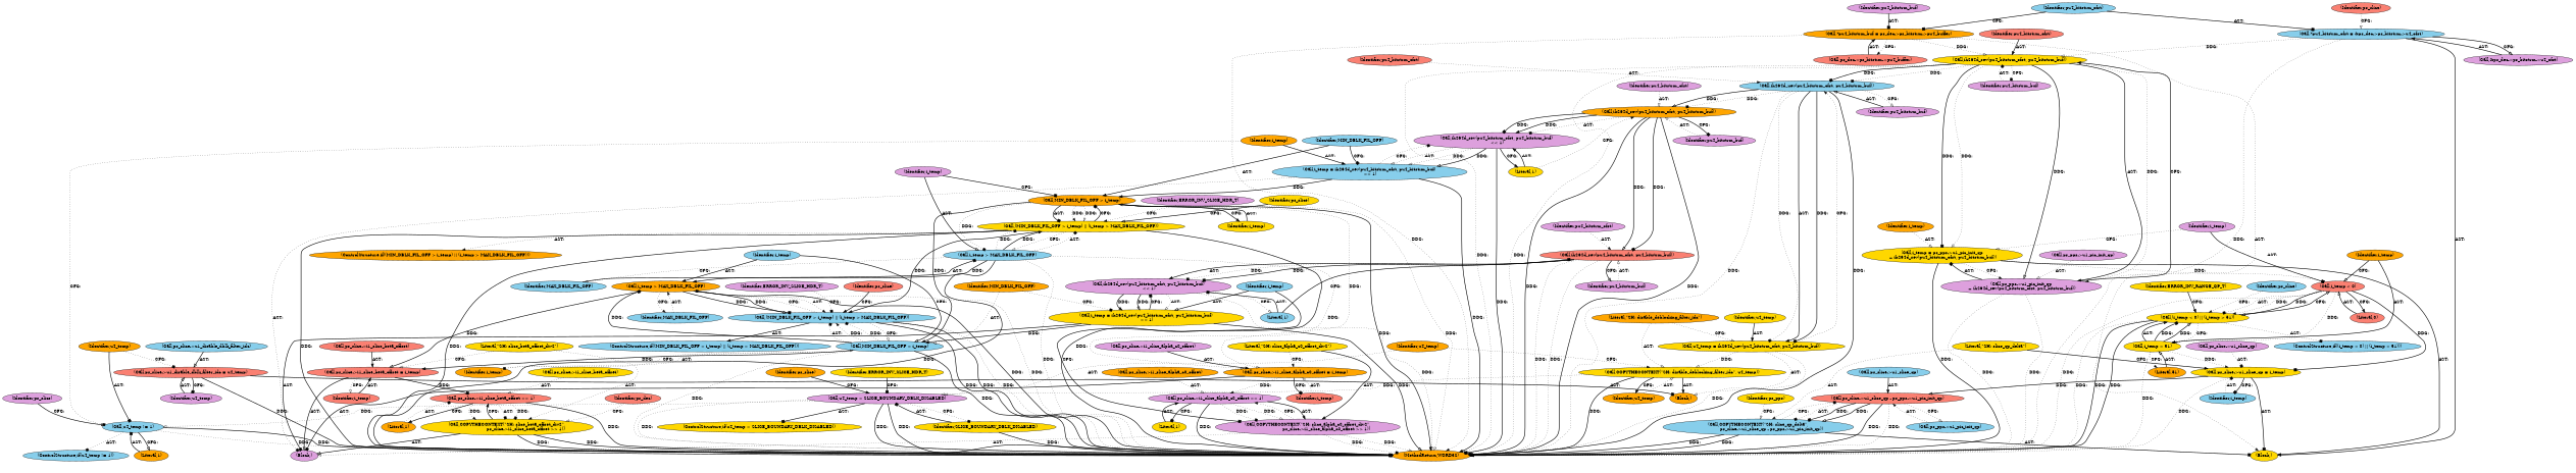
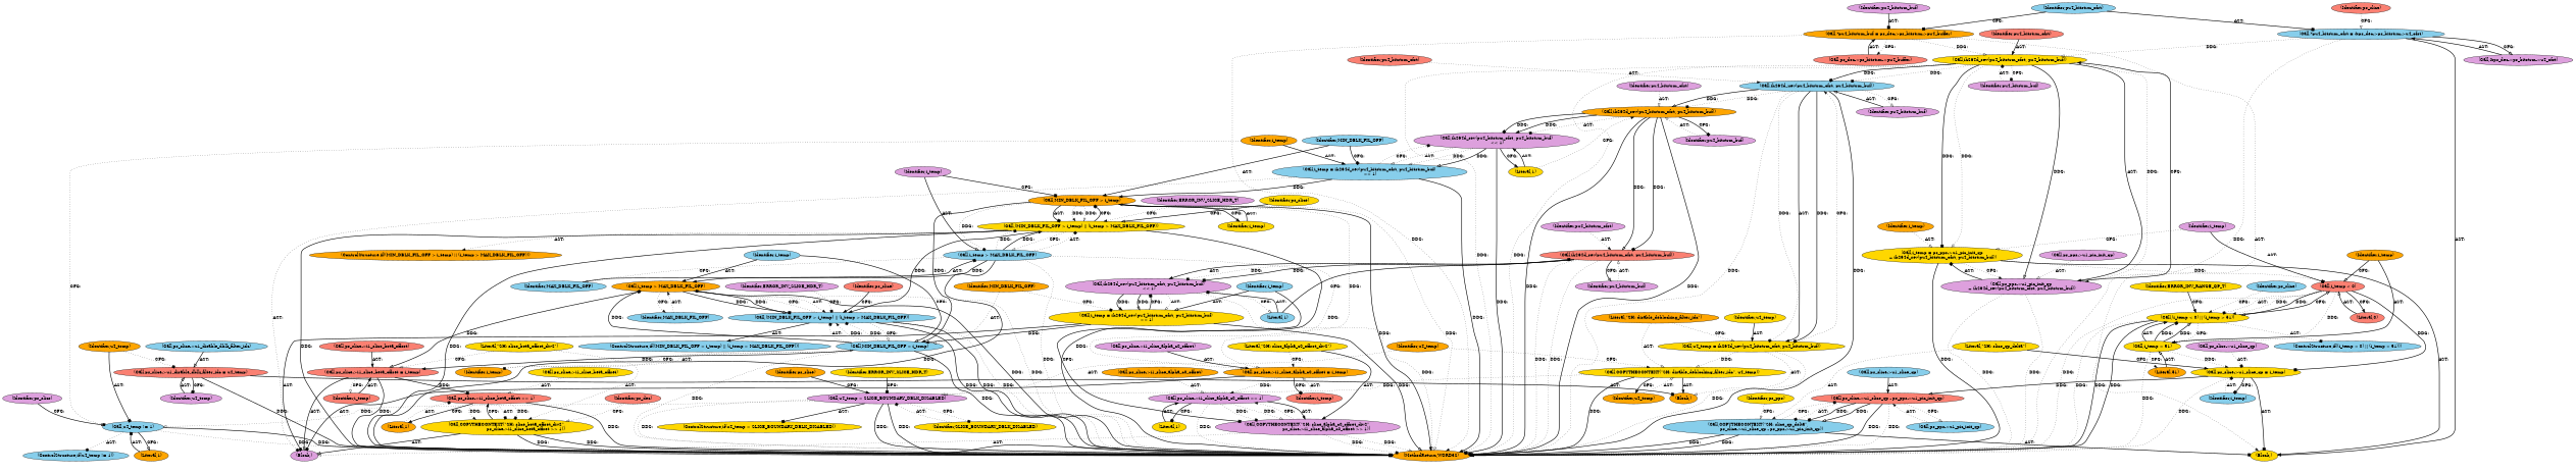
  digraph {
    node [fillcolor=gold style=filled]
    edge [arrowhead=normal style=bold]
    n1 [label="(Call,ih264d_sev(pu4_bitstrm_ofst, pu4_bitstrm_buf))"]
    n2 [label="(Call,i_temp = ps_pps->u1_pic_init_qp\n + ih264d_sev(pu4_bitstrm_ofst, pu4_bitstrm_buf))"]
    n3 [fillcolor=plum label="(Call,ps_pps->u1_pic_init_qp\n + ih264d_sev(pu4_bitstrm_ofst, pu4_bitstrm_buf))"]
    n4 [fillcolor=skyblue label="(Call,ih264d_uev(pu4_bitstrm_ofst, pu4_bitstrm_buf))"]
    n5 [fillcolor=orange label="(MethodReturn,WORD32)"]
    n6 [fillcolor=plum label="(Identifier,pu4_bitstrm_buf)"]
    n7 [label="(Block,)"]
    n8 [fillcolor=salmon label="(Call,i_temp < 0)"]
    n9 [label="(Call,u4_temp = ih264d_uev(pu4_bitstrm_ofst, pu4_bitstrm_buf))"]
    n10 [fillcolor=orange label="(Call,ih264d_sev(pu4_bitstrm_ofst, pu4_bitstrm_buf))"]
    n11 [fillcolor=plum label="(Identifier,pu4_bitstrm_buf)"]
    n12 [fillcolor=skyblue label="(Call,*pu4_bitstrm_ofst = &ps_dec->ps_bitstrm->u4_ofst)"]
    n13 [fillcolor=plum label="(Call,&ps_dec->ps_bitstrm->u4_ofst)"]
    n14 [fillcolor=orange label="(Call,*pu4_bitstrm_buf = ps_dec->ps_bitstrm->pu4_buffer)"]
    n15 [fillcolor=salmon label="(Call,ps_dec->ps_bitstrm->pu4_buffer)"]
    n16 [label="(Call,(i_temp < 0) || (i_temp > 51))"]
    n17 [label="(Call,i_temp > 51)"]
    n18 [label="(Call,ps_slice->u1_slice_qp = i_temp)"]
    n19 [fillcolor=salmon label="(Literal,0)"]
    n20 [fillcolor=skyblue label="(ControlStructure,if((i_temp < 0) || (i_temp > 51)))"]
    n21 [fillcolor=orange label="(Literal,51)"]
    n22 [fillcolor=salmon label="(Call,ps_slice->u1_slice_qp - ps_pps->u1_pic_init_qp)"]
    n23 [fillcolor=skyblue label="(Identifier,i_temp)"]
    n24 [fillcolor=skyblue label="(Call,COPYTHECONTEXT(\"SH: slice_qp_delta\",\n                    ps_slice->u1_slice_qp - ps_pps->u1_pic_init_qp))"]
    n25 [fillcolor=skyblue label="(Call,ps_pps->u1_pic_init_qp)"]
    n26 [label="(Call,COPYTHECONTEXT(\"SH: disable_deblocking_filter_idc\", u4_temp))"]
    n27 [fillcolor=orange label="(Block,)"]
    n28 [fillcolor=plum label="(Call,ih264d_sev(pu4_bitstrm_ofst, pu4_bitstrm_buf)\n << 1)"]
    n29 [fillcolor=salmon label="(Call,ih264d_sev(pu4_bitstrm_ofst, pu4_bitstrm_buf))"]
    n30 [fillcolor=plum label="(Identifier,pu4_bitstrm_buf)"]
    n31 [fillcolor=plum label="(Call,u4_temp > SLICE_BOUNDARY_DBLK_DISABLED)"]
    n32 [fillcolor=orange label="(Identifier,u4_temp)"]
    n33 [fillcolor=skyblue label="(Call,u4_temp != 1)"]
    n34 [label="(Identifier,SLICE_BOUNDARY_DBLK_DISABLED)"]
    n35 [label="(ControlStructure,if(u4_temp > SLICE_BOUNDARY_DBLK_DISABLED))"]
    n36 [fillcolor=salmon label="(Call,ps_slice->u1_disable_dblk_filter_idc = u4_temp)"]
    n37 [fillcolor=plum label="(Identifier,u4_temp)"]
    n38 [fillcolor=skyblue label="(ControlStructure,if(u4_temp != 1))"]
    n39 [fillcolor=orange label="(Literal,1)"]
    n40 [fillcolor=skyblue label="(Call,i_temp = ih264d_sev(pu4_bitstrm_ofst, pu4_bitstrm_buf)\n << 1)"]
    n41 [label="(Literal,1)"]
    n42 [fillcolor=plum label="(Call,ih264d_sev(pu4_bitstrm_ofst, pu4_bitstrm_buf)\n << 1)"]
    n43 [fillcolor=plum label="(Identifier,pu4_bitstrm_buf)"]
    n44 [fillcolor=orange label="(Call,MIN_DBLK_FIL_OFF > i_temp)"]
    n45 [fillcolor=plum label="(Block,)"]
    n46 [label="(Call,(MIN_DBLK_FIL_OFF > i_temp) || (i_temp > MAX_DBLK_FIL_OFF))"]
    n47 [fillcolor=skyblue label="(Call,i_temp > MAX_DBLK_FIL_OFF)"]
    n48 [fillcolor=orange label="(Call,ps_slice->i1_slice_alpha_c0_offset = i_temp)"]
    n49 [fillcolor=skyblue label="(Call,MIN_DBLK_FIL_OFF > i_temp)"]
    n50 [label="(Identifier,i_temp)"]
    n51 [fillcolor=skyblue label="(Call,(MIN_DBLK_FIL_OFF > i_temp) || (i_temp > MAX_DBLK_FIL_OFF))"]
    n52 [fillcolor=orange label="(ControlStructure,if((MIN_DBLK_FIL_OFF > i_temp) || (i_temp > MAX_DBLK_FIL_OFF)))"]
    n53 [fillcolor=orange label="(Call,i_temp > MAX_DBLK_FIL_OFF)"]
    n54 [fillcolor=skyblue label="(Identifier,MAX_DBLK_FIL_OFF)"]
    n55 [fillcolor=plum label="(Call,ps_slice->i1_slice_alpha_c0_offset >> 1)"]
    n56 [fillcolor=salmon label="(Identifier,i_temp)"]
    n57 [fillcolor=salmon label="(Call,ps_slice->i1_slice_beta_offset = i_temp)"]
    n58 [fillcolor=orange label="(Identifier,i_temp)"]
    n59 [fillcolor=skyblue label="(ControlStructure,if((MIN_DBLK_FIL_OFF > i_temp) || (i_temp > MAX_DBLK_FIL_OFF)))"]
    n60 [fillcolor=skyblue label="(Identifier,MAX_DBLK_FIL_OFF)"]
    n61 [fillcolor=plum label="(Call,COPYTHECONTEXT(\"SH: slice_alpha_c0_offset_div2\",\n                            ps_slice->i1_slice_alpha_c0_offset >> 1))"]
    n62 [label="(Literal,1)"]
    n63 [fillcolor=salmon label="(Call,ps_slice->i1_slice_beta_offset >> 1)"]
    n64 [fillcolor=salmon label="(Identifier,i_temp)"]
    n65 [label="(Call,COPYTHECONTEXT(\"SH: slice_beta_offset_div2\",\n                            ps_slice->i1_slice_beta_offset >> 1))"]
    n66 [fillcolor=orange label="(Literal,1)"]
    n67 [label="(Call,i_temp = ih264d_sev(pu4_bitstrm_ofst, pu4_bitstrm_buf)\n << 1)"]
    n68 [fillcolor=skyblue label="(Literal,1)"]
    n69 [label="(Literal,\"SH: slice_alpha_c0_offset_div2\")"]
    n70 [fillcolor=skyblue label="(Identifier,ps_slice)"]
    n71 [fillcolor=plum label="(Identifier,ERROR_INV_SLICE_HDR_T)"]
    n72 [label="(Literal,\"SH: slice_beta_offset_div2\")"]
    n73 [label="(Identifier,ERROR_INV_SLICE_HDR_T)"]
    n74 [fillcolor=orange label="(Identifier,i_temp)"]
    n75 [fillcolor=plum label="(Identifier,i_temp)"]
    n76 [fillcolor=plum label="(Identifier,pu4_bitstrm_buf)"]
    n77 [fillcolor=plum label="(Identifier,i_temp)"]
    n78 [fillcolor=salmon label="(Call,ps_slice->i1_slice_beta_offset)"]
    n79 [fillcolor=orange label="(Identifier,u4_temp)"]
    n80 [fillcolor=plum label="(Call,ps_pps->u1_pic_init_qp)"]
    n81 [fillcolor=skyblue label="(Call,ps_slice->u1_disable_dblk_filter_idc)"]
    n82 [fillcolor=skyblue label="(Identifier,pu4_bitstrm_ofst)"]
    n83 [label="(Call,ps_slice->i1_slice_beta_offset)"]
    n84 [fillcolor=plum label="(Identifier,pu4_bitstrm_ofst)"]
    n85 [label="(Identifier,ps_pps)"]
    n86 [fillcolor=orange label="(Identifier,u4_temp)"]
    n87 [fillcolor=orange label="(Literal,\"SH: disable_deblocking_filter_idc\")"]
    n88 [label="(Identifier,u4_temp)"]
    n89 [label="(Literal,\"SH: slice_qp_delta\")"]
    n90 [fillcolor=skyblue label="(Identifier,i_temp)"]
    n91 [fillcolor=salmon label="(Identifier,pu4_bitstrm_ofst)"]
    n92 [fillcolor=skyblue label="(Call,ps_slice->u1_slice_qp)"]
    n93 [fillcolor=orange label="(Identifier,i_temp)"]
    n94 [fillcolor=orange label="(Identifier,ps_slice)"]
    n95 [fillcolor=plum label="(Identifier,ps_slice)"]
    n96 [fillcolor=salmon label="(Identifier,pu4_bitstrm_ofst)"]
    n97 [fillcolor=orange label="(Call,ps_slice->i1_slice_alpha_c0_offset)"]
    n98 [fillcolor=salmon label="(Identifier,ps_slice)"]
    n99 [fillcolor=orange label="(Identifier,i_temp)"]
    n100 [fillcolor=skyblue label="(Identifier,MIN_DBLK_FIL_OFF)"]
    n101 [fillcolor=salmon label="(Identifier,ps_dec)"]
    n102 [label="(Identifier,ERROR_INV_RANGE_QP_T)"]
    n103 [fillcolor=plum label="(Call,ps_slice->u1_slice_qp)"]
    n104 [fillcolor=skyblue label="(Identifier,i_temp)"]
    n105 [fillcolor=plum label="(Identifier,ERROR_INV_SLICE_HDR_T)"]
    n106 [fillcolor=plum label="(Call,ps_slice->i1_slice_alpha_c0_offset)"]
    n107 [fillcolor=orange label="(Identifier,MIN_DBLK_FIL_OFF)"]
    n108 [fillcolor=salmon label="(Identifier,ps_slice)"]
    n109 [label="(Identifier,ps_slice)"]
    n110 [fillcolor=plum label="(Identifier,pu4_bitstrm_ofst)"]
    n1 -> n2 [arrowhead=onormal label="DDG: " style=dotted]
    n1 -> n2 [arrowhead=box label="DDG: "]
    n1 -> n3 [label="AST: "]
    n1 -> n3 [label="DDG: " style=dotted]
    n1 -> n3 [arrowhead=onormal label="DDG: "]
    n1 -> n4 [arrowhead=box label="DDG: "]
    n1 -> n4 [arrowhead=box label="DDG: " style=dotted]
    n1 -> n5 [arrowhead=onormal label="DDG: " style=dotted]
    n1 -> n5 [arrowhead=box label="DDG: " style=dotted]
    n1 -> n6 [arrowhead=box label="CFG: " style=dotted]
    n2 -> n3 [label="CFG: " style=dotted]
    n2 -> n5 [label="DDG: "]
    n2 -> n7 [label="AST: "]
    n2 -> n8 [arrowhead=box label="DDG: " style=dotted]
    n3 -> n1 [label="CFG: "]
    n3 -> n2 [arrowhead=box label="AST: "]
    n3 -> n5 [label="DDG: " style=dotted]
    n3 -> n5 [label="DDG: " style=dotted]
    n4 -> n5 [arrowhead=onormal label="DDG: " style=dotted]
    n4 -> n5 [arrowhead=onormal label="DDG: "]
    n4 -> n9 [label="AST: "]
    n4 -> n9 [arrowhead=box label="DDG: "]
    n4 -> n9 [arrowhead=box label="DDG: " style=dotted]
    n4 -> n10 [arrowhead=box label="DDG: " style=dotted]
    n4 -> n10 [arrowhead=onormal label="DDG: "]
    n4 -> n11 [arrowhead=onormal label="CFG: " style=dotted]
    n6 -> n1 [arrowhead=box label="AST: " style=dotted]
    n8 -> n5 [arrowhead=onormal label="DDG: " style=dotted]
    n8 -> n16 [arrowhead=box label="AST: " style=dotted]
    n8 -> n16 [label="DDG: " style=dotted]
    n8 -> n16 [arrowhead=onormal label="DDG: "]
    n8 -> n17 [label="DDG: " style=dotted]
    n8 -> n18 [arrowhead=box label="DDG: "]
    n8 -> n19 [label="CFG: "]
    n9 -> n4 [label="CFG: " style=dotted]
    n9 -> n5 [arrowhead=box label="DDG: " style=dotted]
    n9 -> n26 [arrowhead=onormal label="DDG: " style=dotted]
    n9 -> n27 [arrowhead=onormal label="AST: " style=dotted]
    n10 -> n5 [arrowhead=onormal label="DDG: "]
    n10 -> n5 [arrowhead=box label="DDG: "]
    n10 -> n28 [arrowhead=box label="AST: " style=dotted]
    n10 -> n28 [arrowhead=box label="DDG: "]
    n10 -> n28 [label="DDG: "]
    n10 -> n29 [arrowhead=onormal label="DDG: "]
    n10 -> n29 [arrowhead=box label="DDG: "]
    n10 -> n30 [arrowhead=box label="CFG: "]
    n11 -> n4 [arrowhead=onormal label="AST: "]
    n12 -> n1 [arrowhead=onormal label="DDG: " style=dotted]
    n12 -> n5 [arrowhead=box label="DDG: " style=dotted]
    n12 -> n7 [arrowhead=onormal label="AST: "]
    n12 -> n13 [arrowhead=onormal label="CFG: "]
    n13 -> n12 [label="AST: "]
    n14 -> n1 [arrowhead=onormal label="DDG: " style=dotted]
    n14 -> n5 [label="DDG: " style=dotted]
    n14 -> n7 [label="AST: " style=dotted]
    n14 -> n15 [label="CFG: " style=dotted]
    n15 -> n14 [label="AST: "]
    n16 -> n5 [arrowhead=onormal label="DDG: " style=dotted]
    n16 -> n5 [label="DDG: "]
    n16 -> n5 [arrowhead=onormal label="DDG: "]
    n16 -> n8 [arrowhead=onormal label="CFG: "]
    n16 -> n17 [arrowhead=onormal label="CFG: " style=dotted]
    n16 -> n20 [arrowhead=box label="AST: " style=dotted]
    n17 -> n5 [arrowhead=onormal label="DDG: " style=dotted]
    n17 -> n16 [label="AST: "]
    n17 -> n16 [arrowhead=box label="DDG: "]
    n17 -> n16 [arrowhead=onormal label="DDG: "]
    n17 -> n18 [label="DDG: " style=dotted]
    n17 -> n21 [label="CFG: " style=dotted]
    n18 -> n5 [arrowhead=onormal label="DDG: " style=dotted]
    n18 -> n7 [arrowhead=box label="AST: "]
    n18 -> n22 [arrowhead=onormal label="DDG: "]
    n18 -> n23 [arrowhead=box label="CFG: "]
    n19 -> n8 [arrowhead=onormal label="AST: "]
    n21 -> n17 [arrowhead=onormal label="AST: "]
    n22 -> n5 [label="DDG: "]
    n22 -> n5 [arrowhead=box label="DDG: " style=dotted]
    n22 -> n24 [arrowhead=box label="AST: " style=dotted]
    n22 -> n24 [arrowhead=box label="DDG: "]
    n22 -> n24 [arrowhead=onormal label="DDG: "]
    n22 -> n25 [arrowhead=onormal label="CFG: " style=dotted]
    n23 -> n18 [arrowhead=box label="AST: " style=dotted]
    n24 -> n5 [label="DDG: "]
    n24 -> n5 [arrowhead=onormal label="DDG: "]
    n24 -> n7 [arrowhead=box label="AST: "]
    n24 -> n22 [arrowhead=box label="CFG: " style=dotted]
    n25 -> n22 [label="AST: " style=dotted]
    n26 -> n5 [label="DDG: "]
    n26 -> n27 [label="AST: "]
    n26 -> n31 [arrowhead=onormal label="DDG: " style=dotted]
    n26 -> n32 [label="CFG: "]
    n28 -> n5 [arrowhead=box label="DDG: "]
    n28 -> n40 [arrowhead=onormal label="AST: " style=dotted]
    n28 -> n40 [arrowhead=onormal label="DDG: " style=dotted]
    n28 -> n40 [arrowhead=onormal label="DDG: "]
    n28 -> n41 [label="CFG: "]
    n29 -> n5 [label="DDG: " style=dotted]
    n29 -> n5 [label="DDG: " style=dotted]
    n29 -> n42 [label="AST: "]
    n29 -> n42 [arrowhead=box label="DDG: " style=dotted]
    n29 -> n42 [arrowhead=box label="DDG: "]
    n29 -> n43 [arrowhead=onormal label="CFG: "]
    n30 -> n10 [arrowhead=onormal label="AST: " style=dotted]
    n31 -> n5 [label="DDG: " style=dotted]
    n31 -> n5 [label="DDG: "]
    n31 -> n5 [arrowhead=onormal label="DDG: "]
    n31 -> n33 [arrowhead=onormal label="DDG: " style=dotted]
    n31 -> n34 [arrowhead=box label="CFG: " style=dotted]
    n31 -> n35 [arrowhead=box label="AST: "]
    n32 -> n26 [arrowhead=onormal label="AST: " style=dotted]
    n33 -> n5 [arrowhead=box label="DDG: " style=dotted]
    n33 -> n5 [arrowhead=onormal label="DDG: "]
    n33 -> n38 [arrowhead=box label="AST: " style=dotted]
    n33 -> n39 [arrowhead=onormal label="CFG: "]
-   n34 -> n31 [arrowhead=box label="AST: "]
+   n34 -> n31 [arrowhead=box label="AST: " style=dotted]
    n36 -> n5 [arrowhead=box label="DDG: "]
    n36 -> n27 [arrowhead=box label="AST: "]
    n36 -> n37 [arrowhead=box label="CFG: "]
    n37 -> n36 [arrowhead=onormal label="AST: "]
    n39 -> n33 [arrowhead=box label="AST: "]
    n40 -> n5 [label="DDG: "]
    n40 -> n28 [arrowhead=box label="CFG: " style=dotted]
    n40 -> n44 [label="DDG: "]
    n40 -> n45 [arrowhead=box label="AST: " style=dotted]
    n41 -> n10 [label="CFG: " style=dotted]
    n41 -> n28 [label="AST: "]
    n42 -> n5 [arrowhead=onormal label="DDG: " style=dotted]
    n42 -> n67 [arrowhead=onormal label="AST: " style=dotted]
    n42 -> n67 [label="DDG: "]
    n42 -> n67 [arrowhead=onormal label="DDG: "]
    n42 -> n68 [arrowhead=onormal label="CFG: " style=dotted]
    n43 -> n29 [arrowhead=onormal label="AST: " style=dotted]
    n44 -> n5 [label="DDG: "]
    n44 -> n5 [arrowhead=onormal label="DDG: " style=dotted]
    n44 -> n46 [arrowhead=box label="AST: "]
    n44 -> n46 [label="DDG: " style=dotted]
    n44 -> n46 [arrowhead=onormal label="DDG: " style=dotted]
    n44 -> n47 [arrowhead=box label="DDG: " style=dotted]
    n44 -> n48 [arrowhead=onormal label="DDG: " style=dotted]
    n44 -> n49 [label="DDG: "]
    n44 -> n50 [label="CFG: "]
    n46 -> n5 [arrowhead=box label="DDG: "]
    n46 -> n5 [arrowhead=onormal label="DDG: "]
    n46 -> n5 [label="DDG: "]
    n46 -> n44 [arrowhead=box label="CFG: "]
    n46 -> n47 [arrowhead=onormal label="CFG: " style=dotted]
    n46 -> n51 [label="DDG: "]
    n46 -> n52 [label="AST: " style=dotted]
    n47 -> n5 [label="DDG: "]
    n47 -> n5 [arrowhead=box label="DDG: " style=dotted]
    n47 -> n46 [arrowhead=box label="AST: " style=dotted]
    n47 -> n46 [arrowhead=box label="DDG: " style=dotted]
    n47 -> n46 [label="DDG: "]
    n47 -> n48 [arrowhead=onormal label="DDG: " style=dotted]
    n47 -> n53 [label="DDG: "]
    n47 -> n54 [arrowhead=onormal label="CFG: " style=dotted]
    n48 -> n45 [arrowhead=box label="AST: "]
    n48 -> n55 [label="DDG: " style=dotted]
    n48 -> n56 [arrowhead=box label="CFG: "]
    n49 -> n5 [label="DDG: " style=dotted]
    n49 -> n5 [arrowhead=onormal label="DDG: "]
    n49 -> n51 [arrowhead=box label="AST: " style=dotted]
    n49 -> n51 [label="DDG: " style=dotted]
    n49 -> n51 [arrowhead=box label="DDG: " style=dotted]
    n49 -> n53 [arrowhead=box label="DDG: "]
    n49 -> n57 [label="DDG: "]
    n49 -> n58 [arrowhead=box label="CFG: " style=dotted]
    n50 -> n44 [arrowhead=onormal label="AST: "]
    n51 -> n5 [arrowhead=onormal label="DDG: "]
    n51 -> n5 [arrowhead=box label="DDG: "]
    n51 -> n5 [label="DDG: " style=dotted]
    n51 -> n49 [arrowhead=onormal label="CFG: " style=dotted]
    n51 -> n53 [arrowhead=box label="CFG: " style=dotted]
    n51 -> n59 [label="AST: "]
    n53 -> n5 [arrowhead=onormal label="DDG: " style=dotted]
    n53 -> n5 [label="DDG: "]
    n53 -> n51 [label="AST: " style=dotted]
    n53 -> n51 [arrowhead=box label="DDG: "]
    n53 -> n51 [arrowhead=onormal label="DDG: "]
    n53 -> n57 [arrowhead=onormal label="DDG: "]
    n53 -> n60 [label="CFG: " style=dotted]
    n54 -> n47 [arrowhead=box label="AST: "]
-   n55 -> n5 [label="DDG: "]
+   n55 -> n5 [label="DDG: " style=dotted]
    n55 -> n61 [label="AST: "]
    n55 -> n61 [arrowhead=box label="DDG: " style=dotted]
    n55 -> n61 [arrowhead=onormal label="DDG: " style=dotted]
    n55 -> n62 [arrowhead=box label="CFG: "]
    n56 -> n48 [arrowhead=onormal label="AST: " style=dotted]
-   n34 -> n5 [arrowhead=box label="DDG: "]
+   n57 -> n5 [arrowhead=box label="DDG: "]
    n57 -> n45 [arrowhead=onormal label="AST: "]
    n57 -> n63 [arrowhead=box label="DDG: "]
    n57 -> n64 [arrowhead=onormal label="CFG: " style=dotted]
    n58 -> n49 [arrowhead=onormal label="AST: " style=dotted]
    n60 -> n53 [label="AST: " style=dotted]
    n61 -> n5 [arrowhead=onormal label="DDG: " style=dotted]
    n61 -> n5 [arrowhead=box label="DDG: " style=dotted]
    n61 -> n45 [arrowhead=onormal label="AST: " style=dotted]
    n61 -> n55 [label="CFG: " style=dotted]
    n62 -> n55 [label="AST: "]
    n63 -> n5 [arrowhead=box label="DDG: "]
    n63 -> n65 [arrowhead=box label="AST: " style=dotted]
    n63 -> n65 [arrowhead=box label="DDG: " style=dotted]
    n63 -> n65 [label="DDG: " style=dotted]
    n63 -> n66 [label="CFG: "]
    n64 -> n57 [label="AST: "]
    n65 -> n5 [label="DDG: "]
    n65 -> n5 [label="DDG: "]
    n65 -> n45 [arrowhead=onormal label="AST: "]
    n65 -> n63 [label="CFG: "]
    n66 -> n63 [arrowhead=box label="AST: " style=dotted]
    n67 -> n5 [arrowhead=onormal label="DDG: "]
    n67 -> n42 [arrowhead=box label="CFG: "]
    n67 -> n45 [arrowhead=box label="AST: "]
    n67 -> n49 [label="DDG: "]
    n68 -> n29 [arrowhead=box label="CFG: "]
    n68 -> n42 [arrowhead=box label="AST: "]
    n69 -> n48 [label="CFG: " style=dotted]
    n69 -> n61 [label="AST: "]
    n70 -> n16 [label="CFG: " style=dotted]
    n71 -> n51 [arrowhead=box label="CFG: " style=dotted]
    n72 -> n57 [arrowhead=onormal label="CFG: " style=dotted]
    n72 -> n65 [label="AST: " style=dotted]
    n73 -> n31 [arrowhead=box label="CFG: "]
    n74 -> n8 [arrowhead=onormal label="CFG: "]
    n74 -> n17 [label="AST: "]
    n75 -> n44 [arrowhead=box label="CFG: "]
    n75 -> n47 [arrowhead=onormal label="AST: "]
    n76 -> n14 [arrowhead=box label="AST: "]
    n77 -> n2 [arrowhead=onormal label="CFG: " style=dotted]
    n77 -> n8 [arrowhead=box label="AST: "]
    n78 -> n57 [label="AST: "]
    n79 -> n26 [label="CFG: " style=dotted]
    n79 -> n31 [arrowhead=onormal label="AST: " style=dotted]
    n80 -> n3 [arrowhead=onormal label="AST: " style=dotted]
    n81 -> n36 [arrowhead=onormal label="AST: "]
    n82 -> n12 [arrowhead=box label="AST: "]
    n82 -> n14 [arrowhead=box label="CFG: "]
    n83 -> n63 [arrowhead=onormal label="AST: " style=dotted]
    n84 -> n29 [label="AST: " style=dotted]
    n85 -> n24 [arrowhead=onormal label="CFG: " style=dotted]
    n86 -> n33 [arrowhead=box label="AST: "]
    n86 -> n36 [arrowhead=box label="CFG: " style=dotted]
    n87 -> n9 [arrowhead=onormal label="CFG: " style=dotted]
    n87 -> n26 [arrowhead=onormal label="AST: " style=dotted]
    n88 -> n9 [label="AST: "]
    n89 -> n18 [label="CFG: "]
    n89 -> n24 [label="AST: " style=dotted]
    n90 -> n61 [arrowhead=box label="CFG: "]
    n90 -> n67 [arrowhead=onormal label="AST: "]
    n91 -> n1 [label="AST: "]
    n92 -> n22 [label="AST: "]
    n93 -> n2 [arrowhead=onormal label="AST: " style=dotted]
    n94 -> n31 [label="CFG: "]
    n95 -> n33 [arrowhead=onormal label="CFG: "]
    n96 -> n4 [label="AST: " style=dotted]
    n97 -> n55 [arrowhead=onormal label="AST: " style=dotted]
    n98 -> n51 [label="CFG: "]
    n99 -> n33 [arrowhead=box label="CFG: " style=dotted]
    n99 -> n40 [label="AST: "]
    n100 -> n40 [arrowhead=box label="CFG: "]
    n100 -> n44 [label="AST: "]
    n101 -> n65 [arrowhead=onormal label="CFG: " style=dotted]
    n102 -> n16 [label="CFG: "]
    n103 -> n18 [arrowhead=box label="AST: " style=dotted]
    n104 -> n49 [arrowhead=onormal label="CFG: "]
    n104 -> n53 [label="AST: "]
    n105 -> n46 [label="CFG: " style=dotted]
    n106 -> n48 [label="AST: "]
    n107 -> n49 [arrowhead=onormal label="AST: " style=dotted]
    n107 -> n67 [arrowhead=box label="CFG: " style=dotted]
    n108 -> n12 [arrowhead=onormal label="CFG: " style=dotted]
    n109 -> n46 [arrowhead=onormal label="CFG: "]
    n110 -> n10 [arrowhead=onormal label="AST: " style=dotted]
  }
